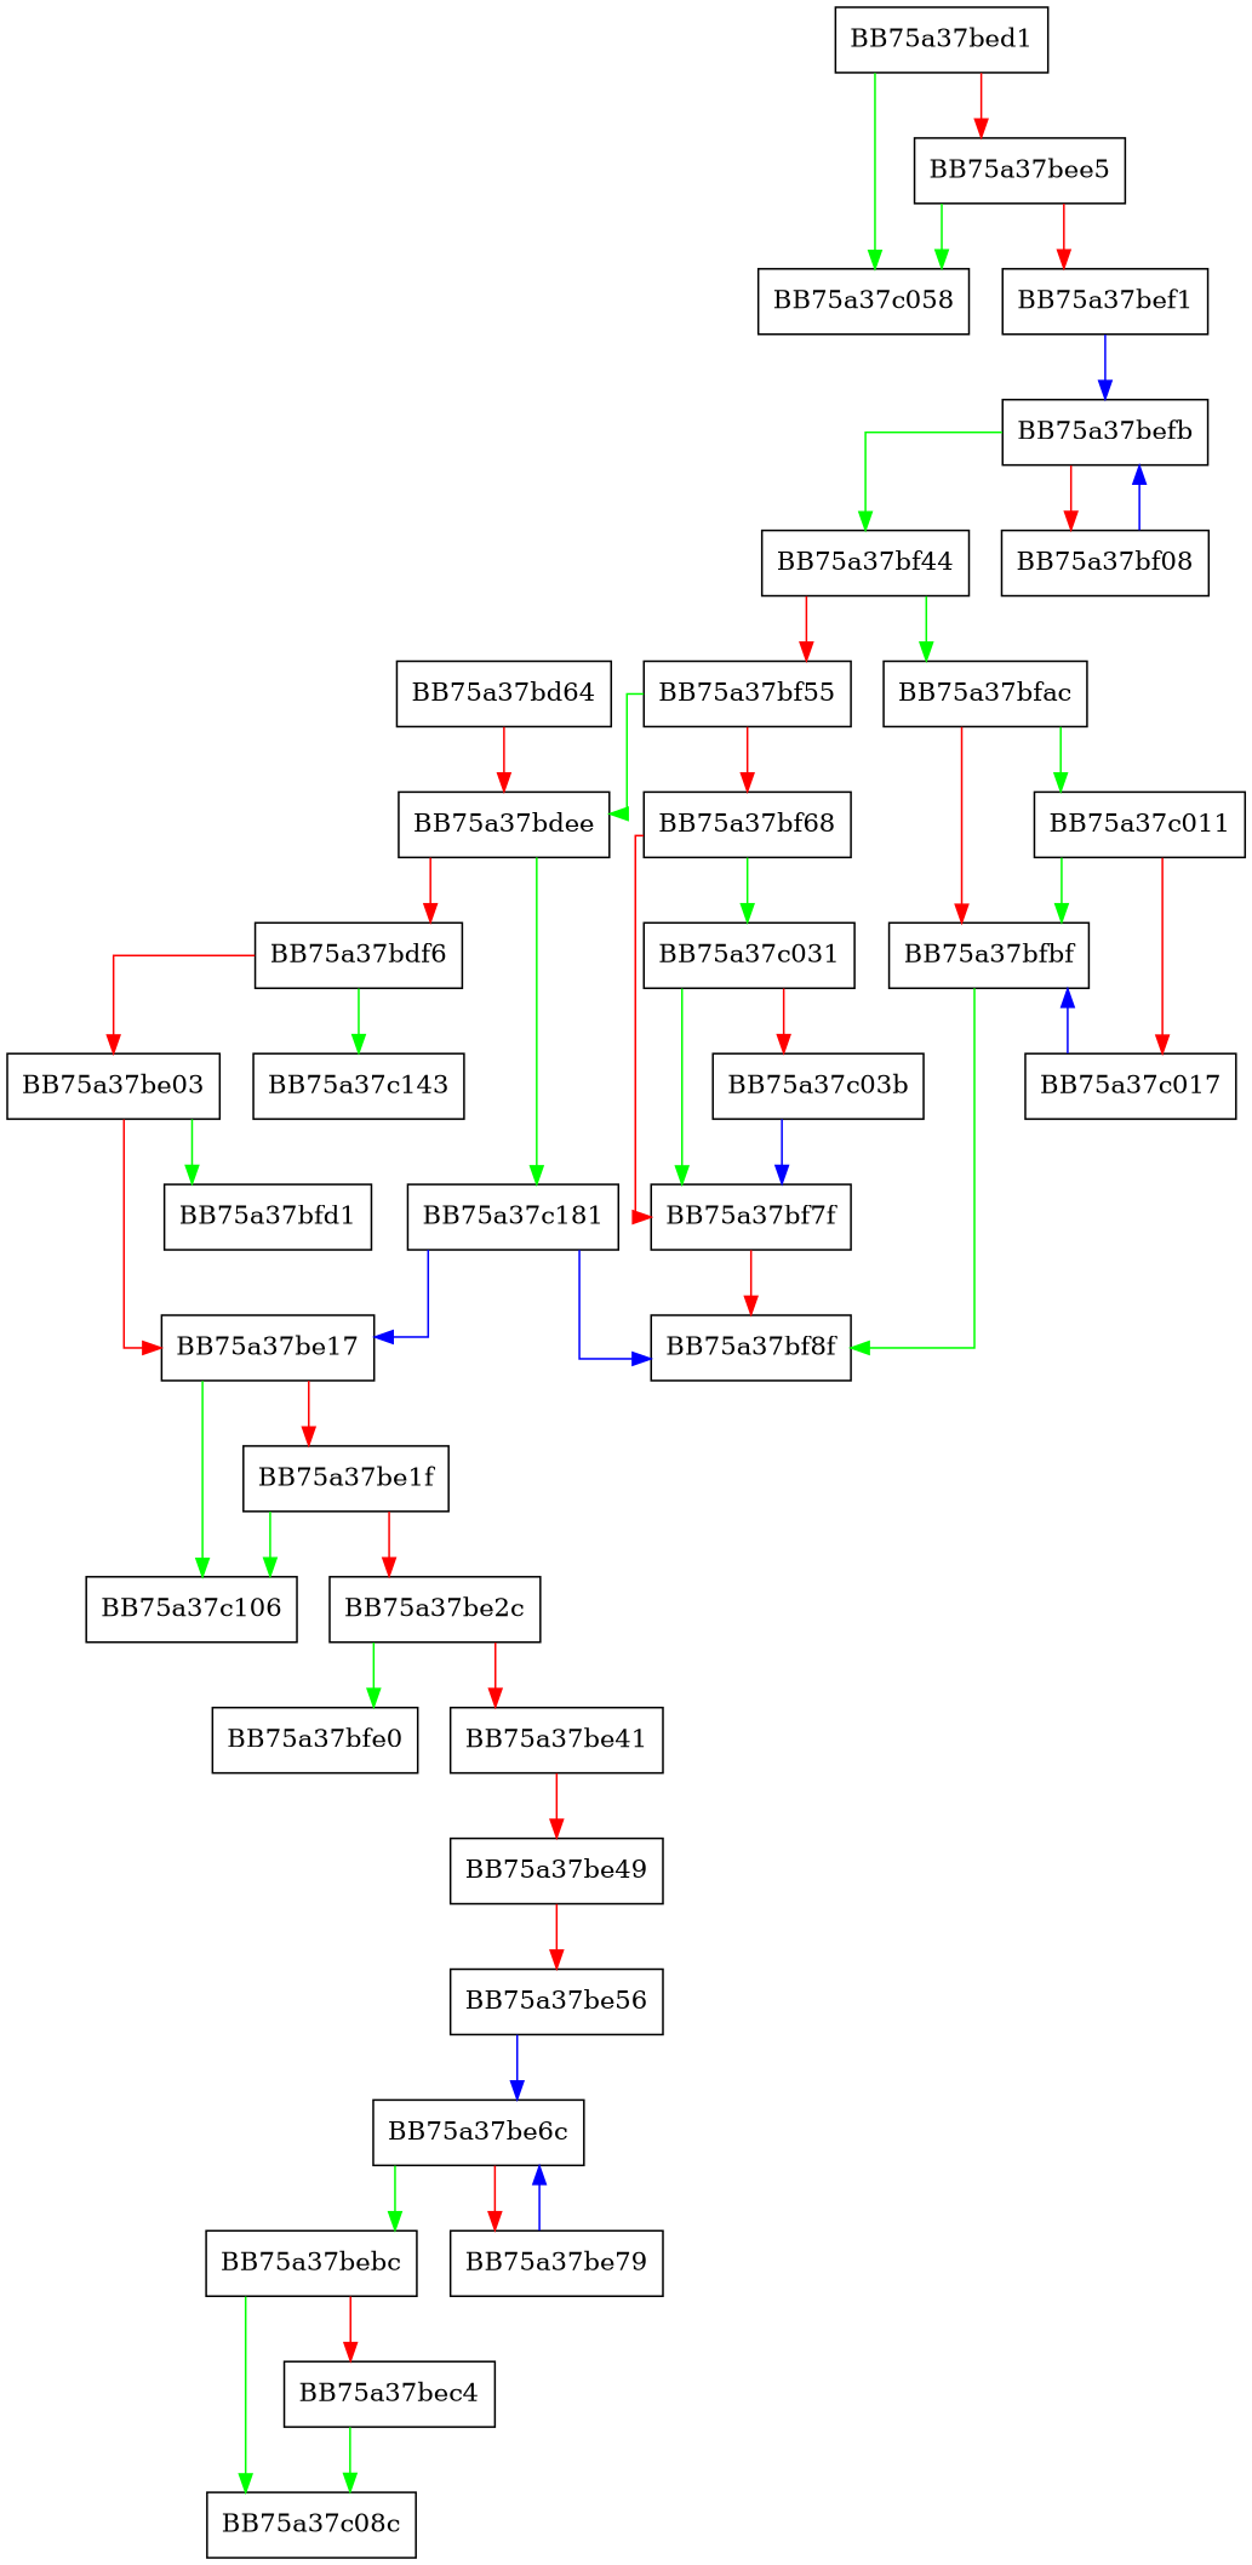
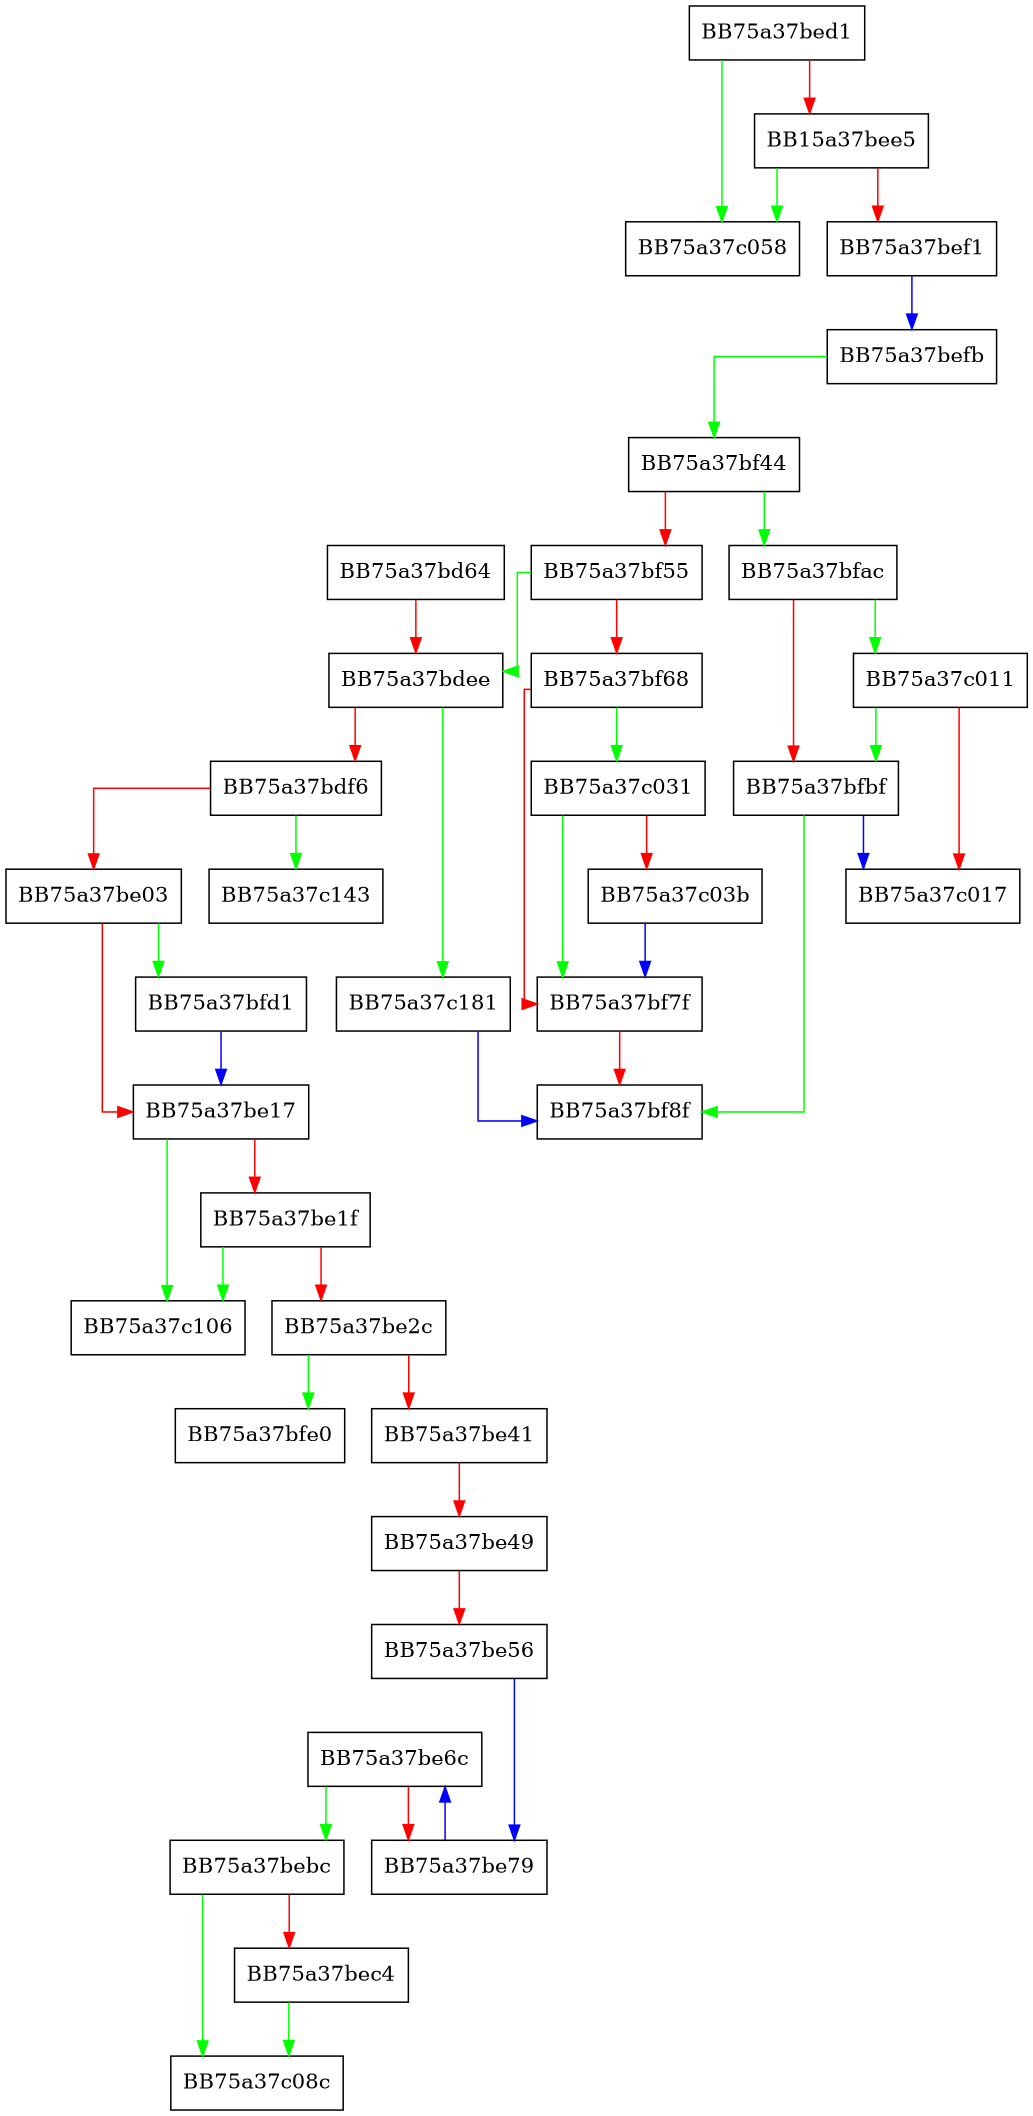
  digraph {
    splines=ortho
    node [shape=box]
    edge [color=red]
    BB75a37bd64
    BB75a37bdee
    BB75a37c181
    BB75a37bdf6
    BB75a37bf8f
    BB75a37c143
    BB75a37be03
    BB75a37bfd1
    BB75a37be17
    BB75a37c106
    BB75a37be1f
    BB75a37be2c
    BB75a37bfe0
    BB75a37be41
    BB75a37be49
    BB75a37be56
    BB75a37be6c
    BB75a37bebc
    BB75a37be79
    BB75a37c08c
    BB75a37bec4
    BB75a37bed1
    BB75a37c058
-   BB75a37bee5
+   BB75a37bee5 [label=BB15a37bee5]
    BB75a37bef1
    BB75a37befb
    BB75a37bf44
-   BB75a37bf08
    BB75a37bfac
    BB75a37bf55
    BB75a37c011
    BB75a37bfbf
    BB75a37bf68
    BB75a37c017
    BB75a37c031
    BB75a37bf7f
    BB75a37c03b
    BB75a37bd64 -> BB75a37bdee
    BB75a37bdee -> BB75a37c181 [color=green]
    BB75a37bdee -> BB75a37bdf6
    BB75a37c181 -> BB75a37bf8f [color=blue]
    BB75a37bdf6 -> BB75a37c143 [color=green]
    BB75a37bdf6 -> BB75a37be03
    BB75a37be03 -> BB75a37bfd1 [color=green]
    BB75a37be03 -> BB75a37be17
-   BB75a37c181 -> BB75a37be17 [color=blue]
+   BB75a37bfd1 -> BB75a37be17 [color=blue]
    BB75a37be17 -> BB75a37c106 [color=green]
    BB75a37be17 -> BB75a37be1f
    BB75a37be1f -> BB75a37c106 [color=green]
    BB75a37be1f -> BB75a37be2c
    BB75a37be2c -> BB75a37bfe0 [color=green]
    BB75a37be2c -> BB75a37be41
    BB75a37be41 -> BB75a37be49
    BB75a37be49 -> BB75a37be56
-   BB75a37be56 -> BB75a37be6c [color=blue]
+   BB75a37be56 -> BB75a37be79 [color=blue]
    BB75a37be6c -> BB75a37bebc [color=green]
    BB75a37be6c -> BB75a37be79
    BB75a37bebc -> BB75a37c08c [color=green]
    BB75a37bebc -> BB75a37bec4
    BB75a37be79 -> BB75a37be6c [color=blue]
    BB75a37bec4 -> BB75a37c08c [color=green]
    BB75a37bed1 -> BB75a37c058 [color=green]
    BB75a37bed1 -> BB75a37bee5
    BB75a37bee5 -> BB75a37c058 [color=green]
    BB75a37bee5 -> BB75a37bef1
    BB75a37bef1 -> BB75a37befb [color=blue]
    BB75a37befb -> BB75a37bf44 [color=green]
-   BB75a37befb -> BB75a37bf08
    BB75a37bf44 -> BB75a37bfac [color=green]
    BB75a37bf44 -> BB75a37bf55
-   BB75a37bf08 -> BB75a37befb [color=blue]
    BB75a37bfac -> BB75a37c011 [color=green]
    BB75a37bfac -> BB75a37bfbf
    BB75a37bf55 -> BB75a37bdee [color=green]
    BB75a37bf55 -> BB75a37bf68
    BB75a37c011 -> BB75a37bfbf [color=green]
    BB75a37c011 -> BB75a37c017
    BB75a37bfbf -> BB75a37bf8f [color=green]
    BB75a37bf68 -> BB75a37c031 [color=green]
    BB75a37bf68 -> BB75a37bf7f
-   BB75a37c017 -> BB75a37bfbf [color=blue]
+   BB75a37bfbf -> BB75a37c017 [color=blue]
    BB75a37c031 -> BB75a37bf7f [color=green]
    BB75a37c031 -> BB75a37c03b
    BB75a37bf7f -> BB75a37bf8f
    BB75a37c03b -> BB75a37bf7f [color=blue]
  }
